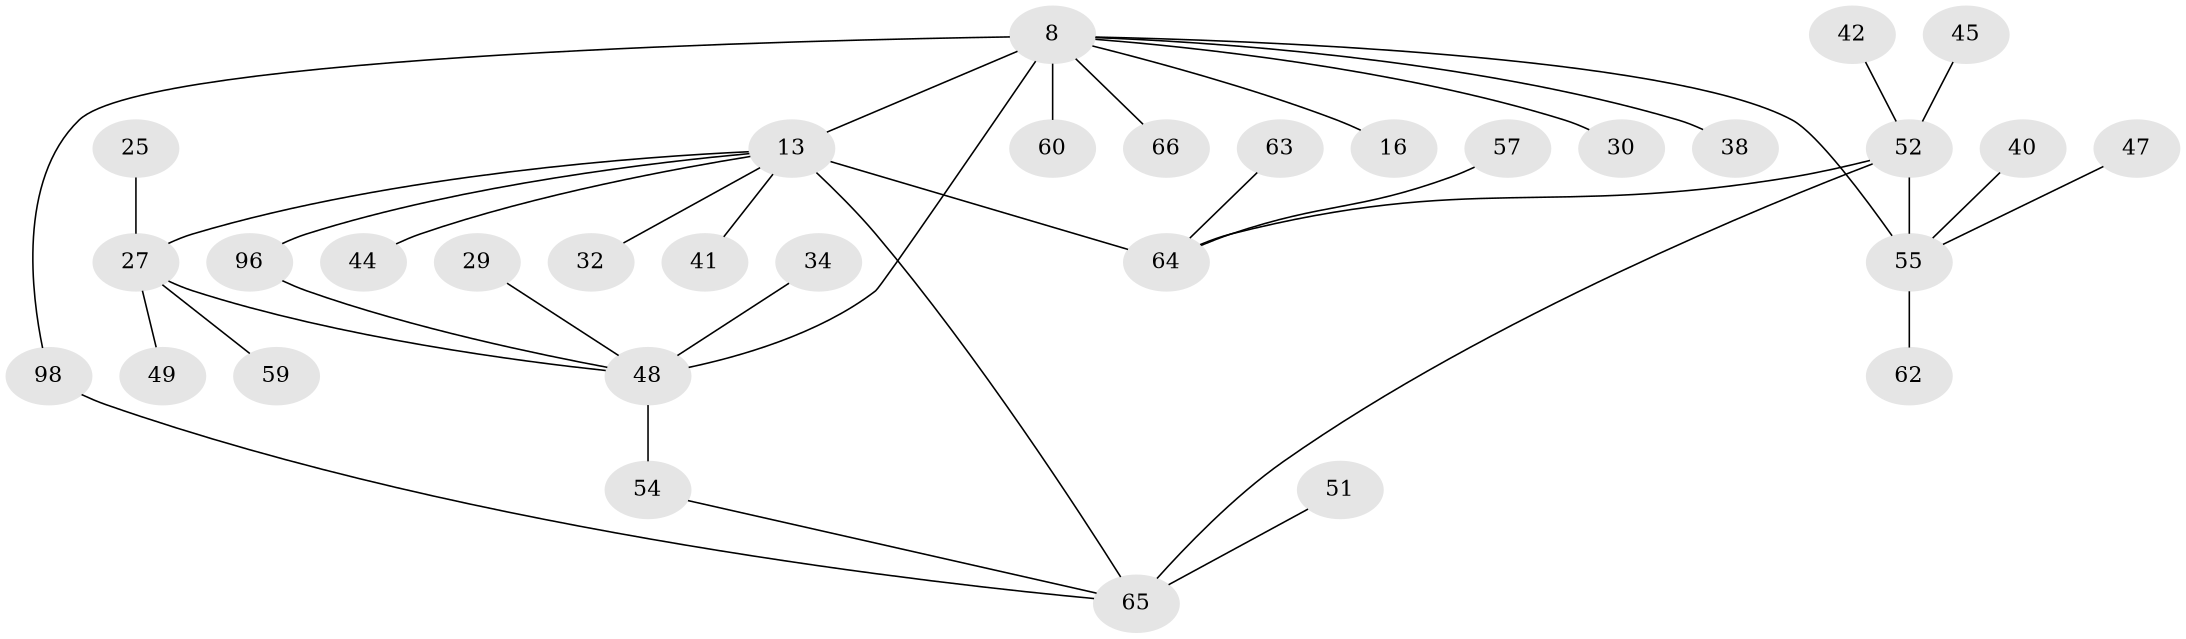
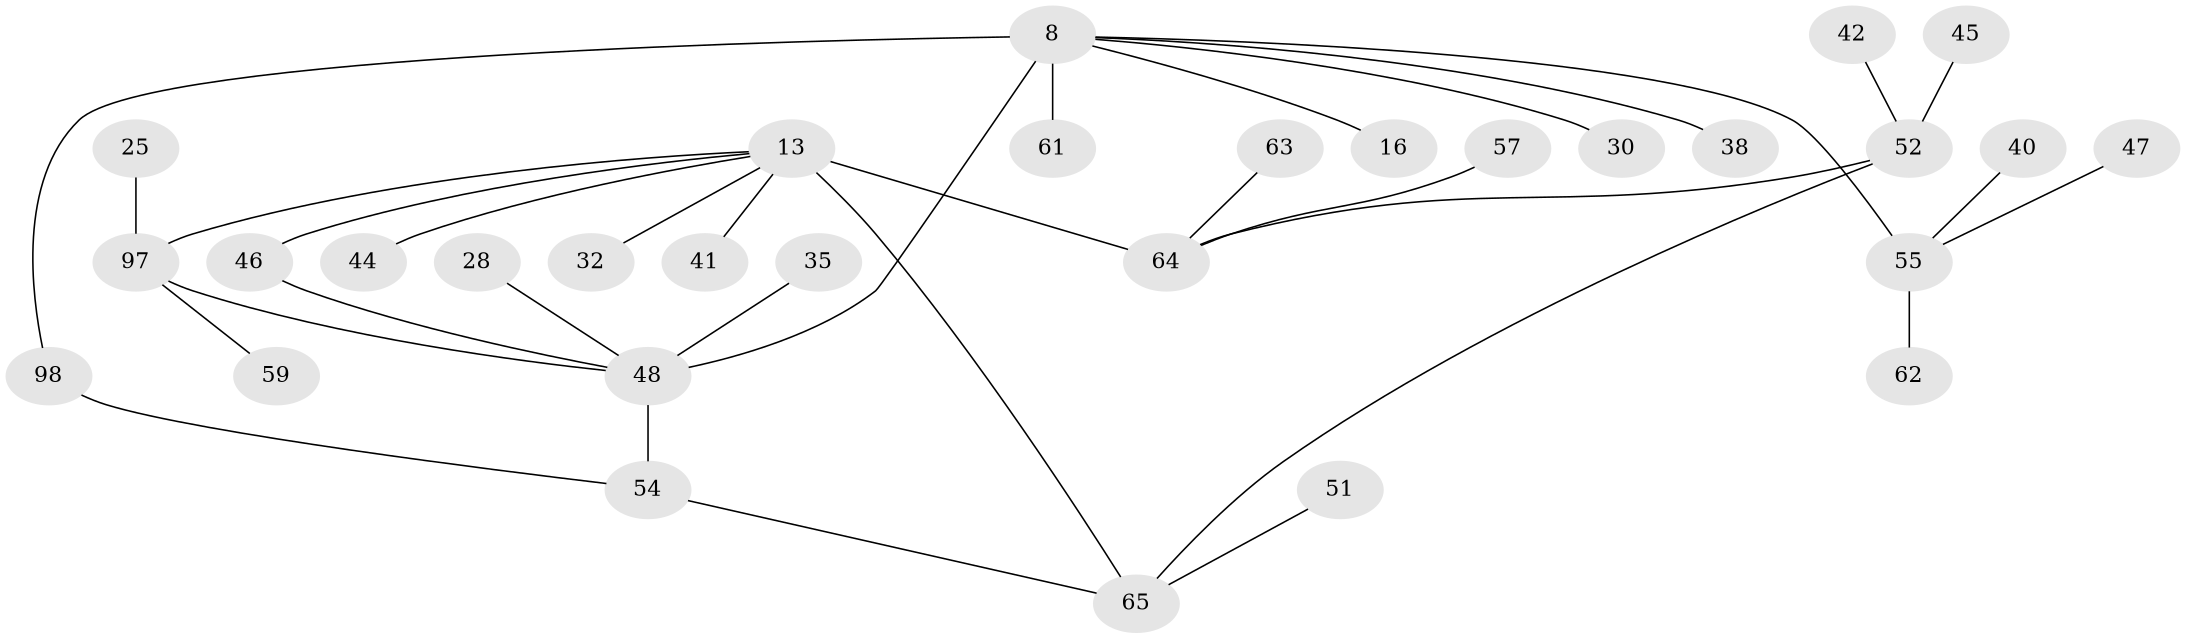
  graph {
    node [color=gray90 style=filled]
    8 [super="+1"]
    13 [super="+3"]
    16
    30
    38
    48 [super="+17+21+5"]
    55 [super="+19"]
    n8 [label=98 super="+56"]
-   61 [super="+34" label=60]
-   66
-   27 [super="+6"]
+   61 [super="+34"]
+   27 [super="+6" label=97]
    32
    41 [super="+31"]
    44
-   46 [super="+22" label=96]
+   46 [super="+22"]
    64 [super="+15+23"]
    65 [super="+10"]
    54
    62 [super="+43"]
-   49
    59
    25
-   28 [label=29]
-   35 [label=34]
+   28
+   35
    40
    42 [super="+39"]
    52 [super="+37"]
    45
    47
    51 [super="+26"]
    57
    63 [super="+24"]
-   8 -- 13 [weight=3]
    8 -- 16
    8 -- 30
    8 -- 38 [weight=2]
    8 -- 48 [weight=3]
    8 -- 55 [weight=2]
    8 -- n8
    8 -- 61
-   8 -- 66
    13 -- 27 [weight=2]
    13 -- 32
    13 -- 41
    13 -- 44
    13 -- 46
    13 -- 64 [weight=2]
    13 -- 65
    48 -- 54
    55 -- 62
-   n8 -- 65
+   n8 -- 54
    27 -- 48 [weight=2]
-   27 -- 49
    27 -- 59
    46 -- 48
    54 -- 65
    25 -- 27
    28 -- 48
    35 -- 48
    40 -- 55
    42 -- 52
-   52 -- 55
    52 -- 64
    52 -- 65 [weight=2]
    45 -- 52
    47 -- 55
    51 -- 65
    57 -- 64
    63 -- 64
  }
